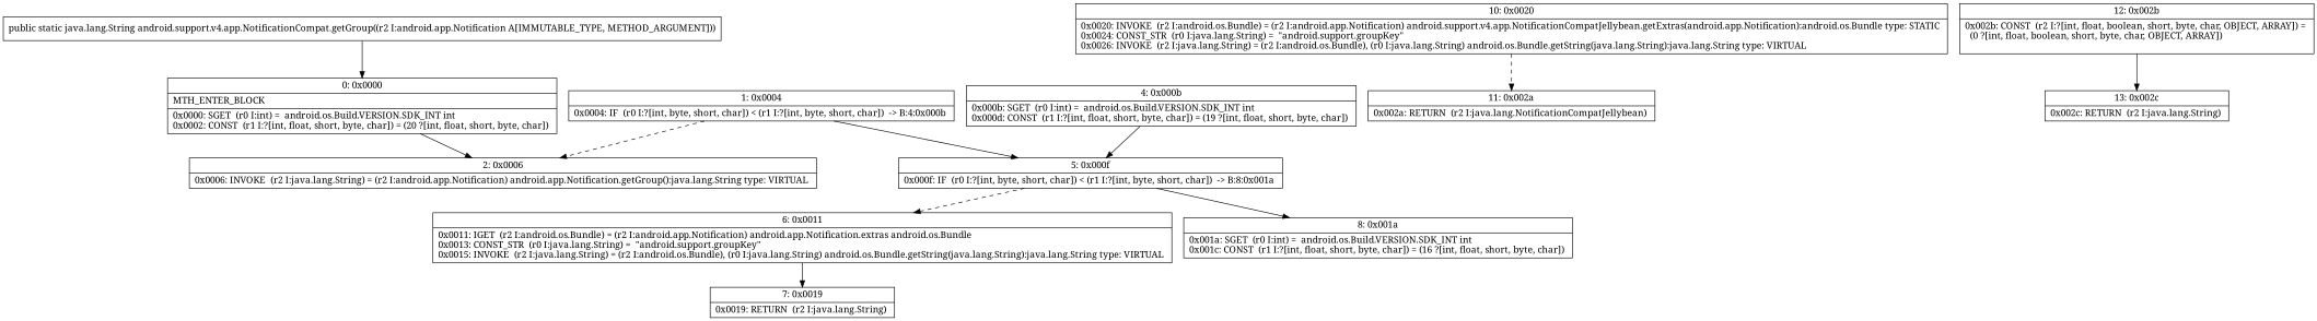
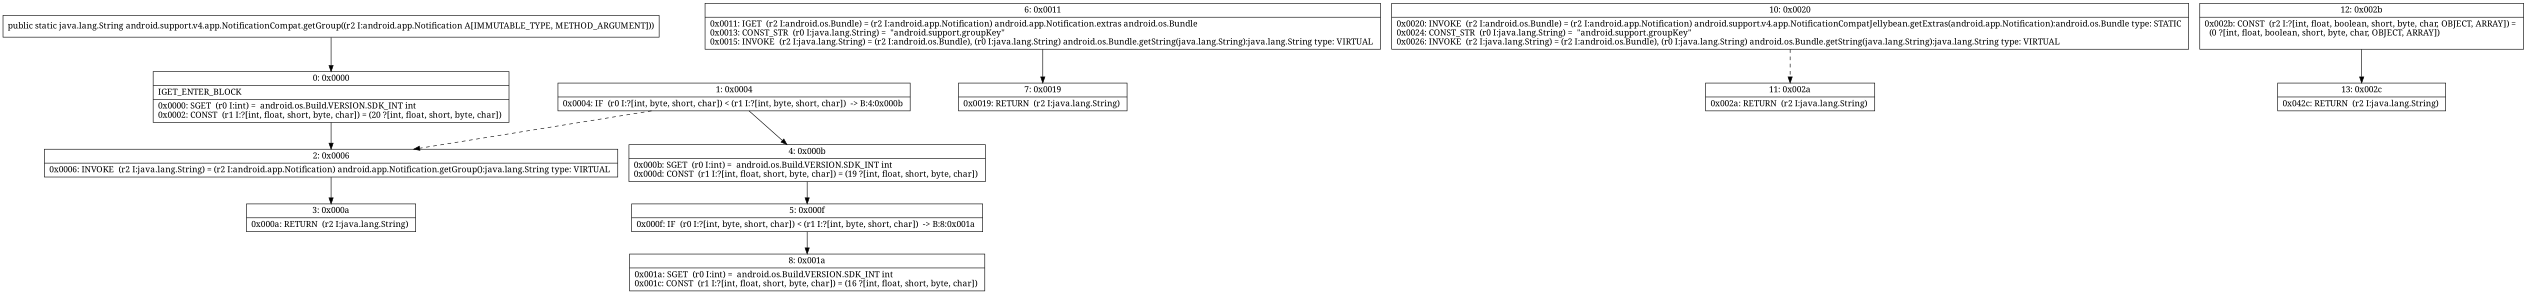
  digraph {
    fontname="Noto Serif"
    node [fontname="Noto Serif" shape=record]
    edge [fontname="Noto Serif"]
-   n1 [label="{0\:\ 0x0000|MTH_ENTER_BLOCK\l|0x0000: SGET  (r0 I:int) =  android.os.Build.VERSION.SDK_INT int \l0x0002: CONST  (r1 I:?[int, float, short, byte, char]) = (20 ?[int, float, short, byte, char]) \l}"]
+   n1 [label="{0\:\ 0x0000|IGET_ENTER_BLOCK\l|0x0000: SGET  (r0 I:int) =  android.os.Build.VERSION.SDK_INT int \l0x0002: CONST  (r1 I:?[int, float, short, byte, char]) = (20 ?[int, float, short, byte, char]) \l}"]
    n2 [label="{2\:\ 0x0006|0x0006: INVOKE  (r2 I:java.lang.String) = (r2 I:android.app.Notification) android.app.Notification.getGroup():java.lang.String type: VIRTUAL \l}"]
    n3 [label="{1\:\ 0x0004|0x0004: IF  (r0 I:?[int, byte, short, char]) \< (r1 I:?[int, byte, short, char])  \-\> B:4:0x000b \l}"]
    n4 [label="{4\:\ 0x000b|0x000b: SGET  (r0 I:int) =  android.os.Build.VERSION.SDK_INT int \l0x000d: CONST  (r1 I:?[int, float, short, byte, char]) = (19 ?[int, float, short, byte, char]) \l}"]
+   n5 [label="{3\:\ 0x000a|0x000a: RETURN  (r2 I:java.lang.String) \l}"]
    n6 [label="{5\:\ 0x000f|0x000f: IF  (r0 I:?[int, byte, short, char]) \< (r1 I:?[int, byte, short, char])  \-\> B:8:0x001a \l}"]
    n7 [label="{6\:\ 0x0011|0x0011: IGET  (r2 I:android.os.Bundle) = (r2 I:android.app.Notification) android.app.Notification.extras android.os.Bundle \l0x0013: CONST_STR  (r0 I:java.lang.String) =  \"android.support.groupKey\" \l0x0015: INVOKE  (r2 I:java.lang.String) = (r2 I:android.os.Bundle), (r0 I:java.lang.String) android.os.Bundle.getString(java.lang.String):java.lang.String type: VIRTUAL \l}"]
    n8 [label="{8\:\ 0x001a|0x001a: SGET  (r0 I:int) =  android.os.Build.VERSION.SDK_INT int \l0x001c: CONST  (r1 I:?[int, float, short, byte, char]) = (16 ?[int, float, short, byte, char]) \l}"]
    n9 [label="{7\:\ 0x0019|0x0019: RETURN  (r2 I:java.lang.String) \l}"]
    n10 [label="{10\:\ 0x0020|0x0020: INVOKE  (r2 I:android.os.Bundle) = (r2 I:android.app.Notification) android.support.v4.app.NotificationCompatJellybean.getExtras(android.app.Notification):android.os.Bundle type: STATIC \l0x0024: CONST_STR  (r0 I:java.lang.String) =  \"android.support.groupKey\" \l0x0026: INVOKE  (r2 I:java.lang.String) = (r2 I:android.os.Bundle), (r0 I:java.lang.String) android.os.Bundle.getString(java.lang.String):java.lang.String type: VIRTUAL \l}"]
-   n11 [label="{11\:\ 0x002a|0x002a: RETURN  (r2 I:java.lang.NotificationCompatJellybean) \l}"]
+   n11 [label="{11\:\ 0x002a|0x002a: RETURN  (r2 I:java.lang.String) \l}"]
    n12 [label="{12\:\ 0x002b|0x002b: CONST  (r2 I:?[int, float, boolean, short, byte, char, OBJECT, ARRAY]) = \l  (0 ?[int, float, boolean, short, byte, char, OBJECT, ARRAY])\l \l}"]
-   n13 [label="{13\:\ 0x002c|0x002c: RETURN  (r2 I:java.lang.String) \l}"]
+   n13 [label="{13\:\ 0x002c|0x042c: RETURN  (r2 I:java.lang.String) \l}"]
    n14 [label="{public static java.lang.String android.support.v4.app.NotificationCompat.getGroup((r2 I:android.app.Notification A[IMMUTABLE_TYPE, METHOD_ARGUMENT])) }"]
    n1 -> n2
+   n2 -> n5
    n3 -> n2 [style=dashed]
-   n3 -> n6
+   n3 -> n4
    n4 -> n6
-   n6 -> n7 [style=dashed]
    n6 -> n8
    n7 -> n9
    n10 -> n11 [style=dashed]
    n12 -> n13
    n14 -> n1
  }
